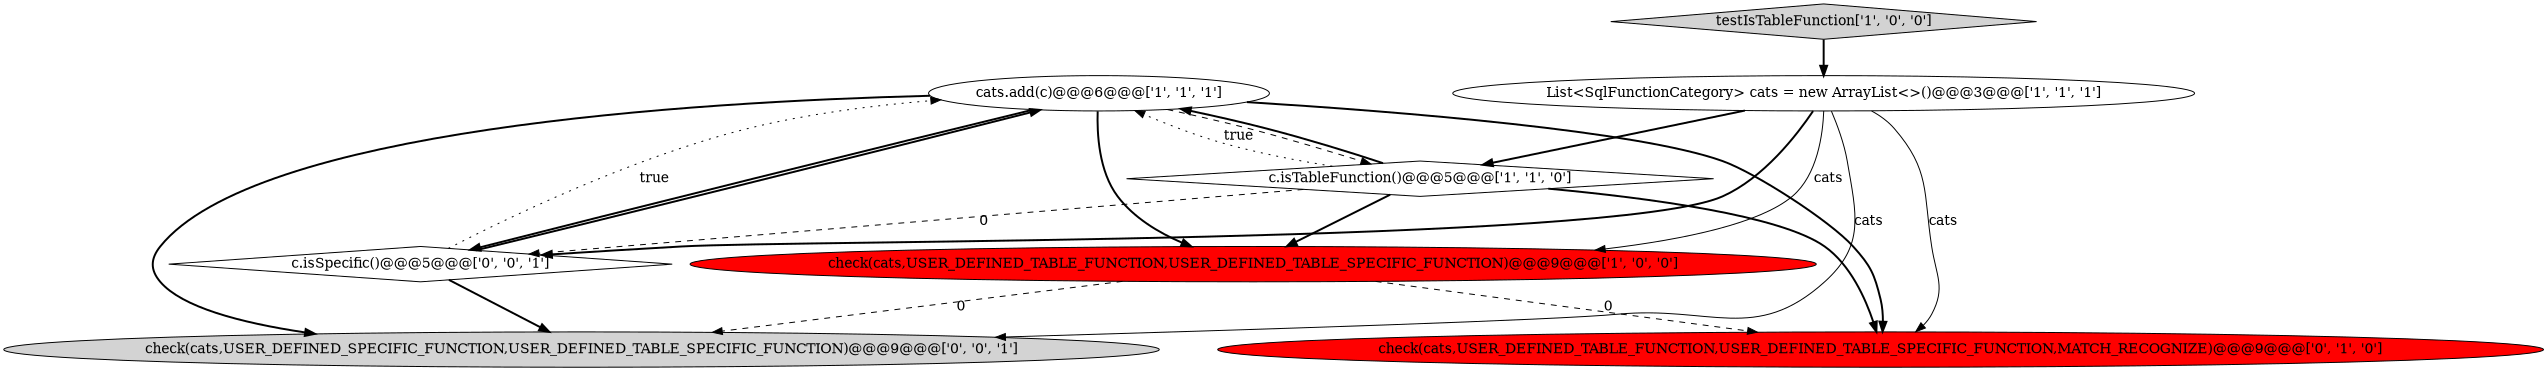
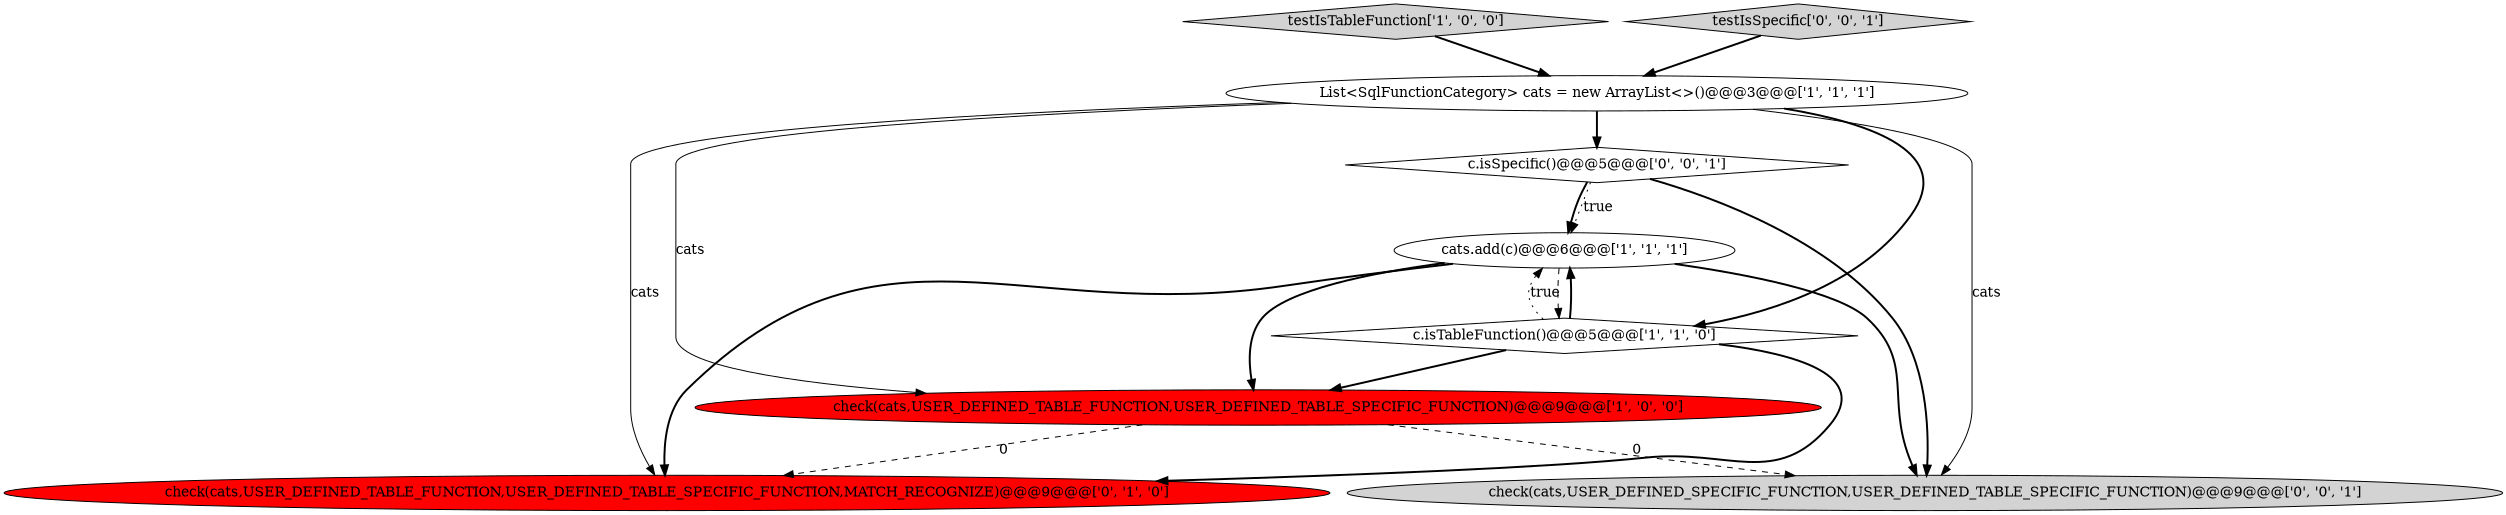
  digraph {
    node [fillcolor=white shape=ellipse style=filled]
    edge [style=bold]
    n1 [fillcolor=red label="check(cats,USER_DEFINED_TABLE_FUNCTION,USER_DEFINED_TABLE_SPECIFIC_FUNCTION,MATCH_RECOGNIZE)@@@9@@@['0', '1', '0']"]
    n2 [label="c.isSpecific()@@@5@@@['0', '0', '1']" shape=diamond]
    n3 [fillcolor=lightgray label="check(cats,USER_DEFINED_SPECIFIC_FUNCTION,USER_DEFINED_TABLE_SPECIFIC_FUNCTION)@@@9@@@['0', '0', '1']"]
    n4 [label="cats.add(c)@@@6@@@['1', '1', '1']"]
    n5 [label="c.isTableFunction()@@@5@@@['1', '1', '0']" shape=diamond]
    n6 [fillcolor=red label="check(cats,USER_DEFINED_TABLE_FUNCTION,USER_DEFINED_TABLE_SPECIFIC_FUNCTION)@@@9@@@['1', '0', '0']"]
    n7 [fillcolor=lightgray label="testIsTableFunction['1', '0', '0']" shape=diamond]
    n8 [label="List<SqlFunctionCategory> cats = new ArrayList<>()@@@3@@@['1', '1', '1']"]
+   n9 [fillcolor=lightgray label="testIsSpecific['0', '0', '1']" shape=diamond]
    n2 -> n3
    n2 -> n4
    n2 -> n4 [label=true style=dotted]
    n4 -> n1
-   n4 -> n2
    n4 -> n3
    n4 -> n5 [style=dashed]
    n4 -> n6
    n5 -> n1
-   n5 -> n2 [label=0 style=dashed]
    n5 -> n4 [label=true style=dotted]
    n5 -> n4
    n5 -> n6
    n6 -> n1 [label=0 style=dashed]
    n6 -> n3 [label=0 style=dashed]
    n7 -> n8
    n8 -> n1 [label=cats style=solid]
    n8 -> n2
    n8 -> n3 [label=cats style=solid]
    n8 -> n5
    n8 -> n6 [label=cats style=solid]
+   n9 -> n8
  }
